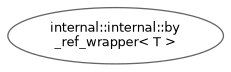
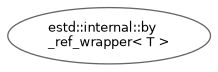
  digraph {
    rankdir=LR
-   n1 [color=grey40 fillcolor=white fontname=Helvetica fontsize=10 height=0.2 label="internal::internal::by\l_ref_wrapper\< T \>" shape=ellipse style=filled width=0.4]
+   n1 [color=grey40 fillcolor=white fontname=Helvetica fontsize=10 height=0.2 label="estd::internal::by\l_ref_wrapper\< T \>" shape=ellipse style=filled width=0.4]
  }
